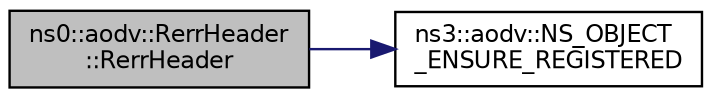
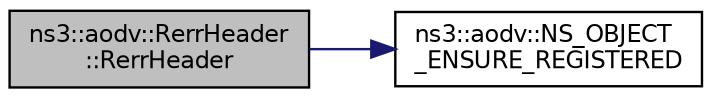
  digraph {
    rankdir=LR
    node [color=black fontname=Helvetica fontsize=10 shape=record style=filled]
-   n1 [fillcolor=grey75 fontcolor=black height=0.2 label="ns0::aodv::RerrHeader\l::RerrHeader" width=0.4]
+   n1 [fillcolor=grey75 fontcolor=black height=0.2 label="ns3::aodv::RerrHeader\l::RerrHeader" width=0.4]
    n2 [fillcolor=white height=0.2 label="ns3::aodv::NS_OBJECT\l_ENSURE_REGISTERED" width=0.4]
    n1 -> n2 [color=midnightblue fontname=Helvetica fontsize=10 labelfontname=Helvetica labelfontsize=10 style=solid]
  }
